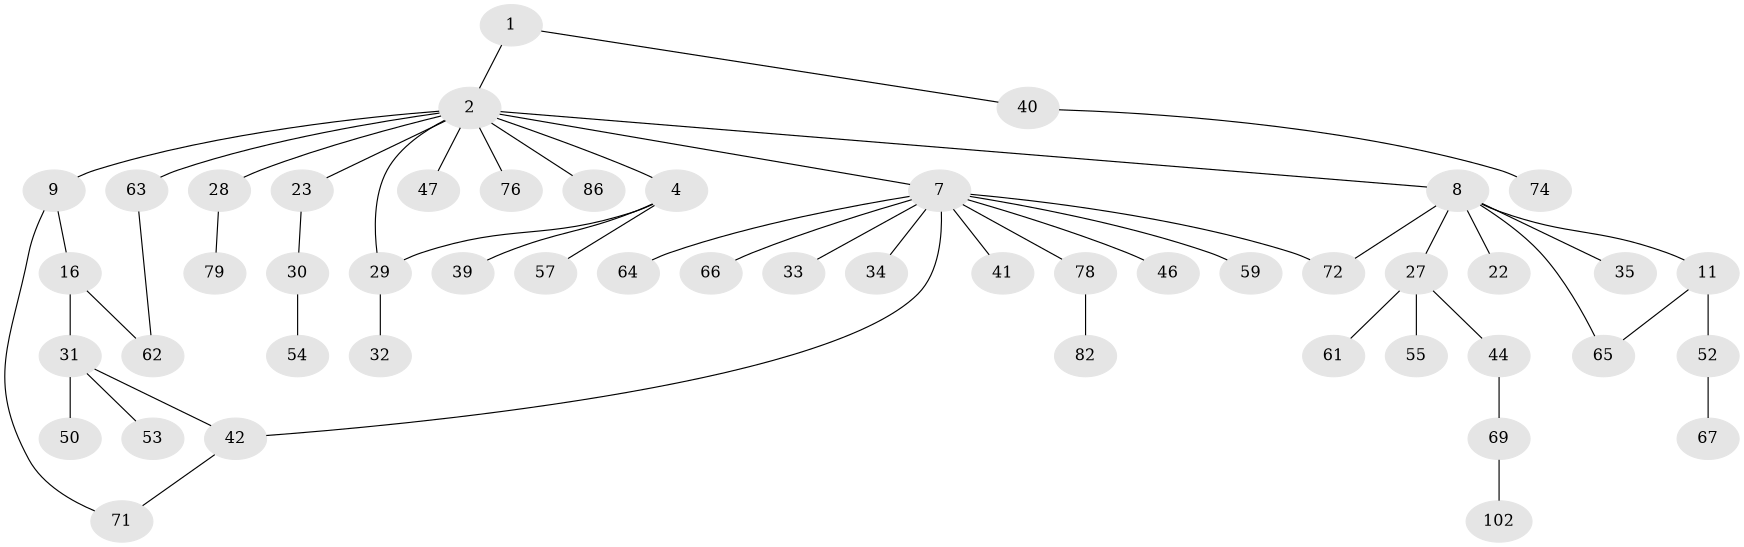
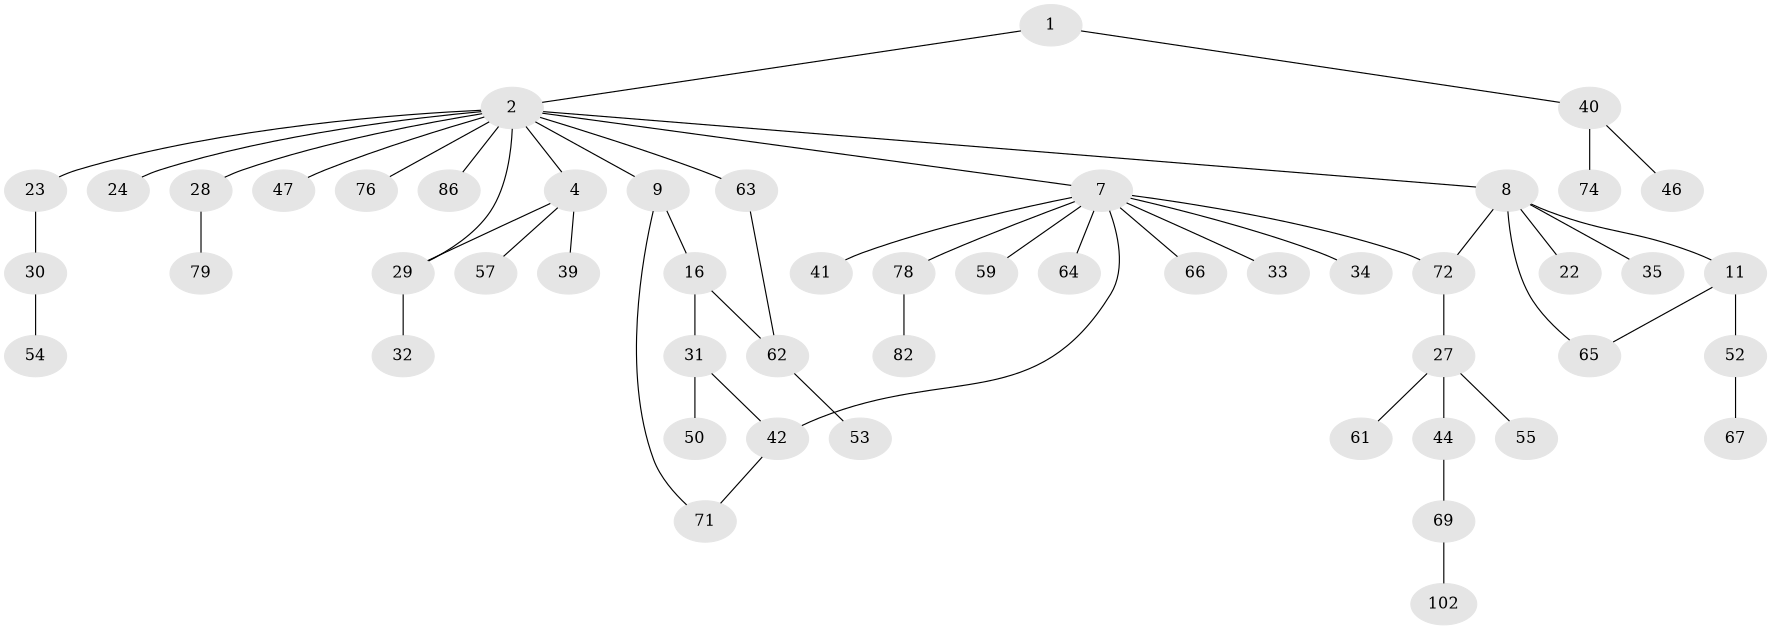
  graph {
    node [color=gray90 style=filled]
    2 [super="+3"]
    4 [super="+6+25+26"]
    7 [super="+12+10"]
    8 [super="+15"]
    9 [super="+104+38"]
    23 [super="+85"]
+   24
    28 [super="+37"]
    29 [super="+89+83"]
    n10 [label=63 super="+46"]
    47
    76
    86
    1
    40 [super="+51"]
    74
    39
    57
    33
    34 [super="+45"]
    41 [super="+77"]
    42 [super="+95+94"]
    n23 [label=46 super="+87"]
    59
    64
    66
    72
    78
    11 [super="+80+68+107"]
    22 [super="+101"]
    27
    35 [super="+63"]
    65
    16 [super="+20"]
    71
    30
    79
    32
    62
    82
    52
    44 [super="+75"]
    55
    61 [super="+90"]
    31
    67 [super="+105"]
    50
    53 [super="+81"]
    54
    69
    102
    2 -- 4
    2 -- 7
    2 -- 8
    2 -- 9
    2 -- 23
+   2 -- 24
    2 -- 28
    2 -- 29
    2 -- n10
    2 -- 47
    2 -- 76
    2 -- 86
    4 -- 29
    4 -- 39
    4 -- 57
    7 -- 33
    7 -- 34
    7 -- 41
    7 -- 42
-   7 -- n23
+   40 -- n23
    7 -- 59
    7 -- 64
    7 -- 66
    7 -- 72
    7 -- 78
    8 -- 72
    8 -- 11
    8 -- 22
-   8 -- 27
+   72 -- 27
    8 -- 35
    8 -- 65
    9 -- 16
    9 -- 71
    23 -- 30
    28 -- 79
    29 -- 32
    n10 -- 62
    1 -- 2
    1 -- 40
    40 -- 74
    42 -- 71
    78 -- 82
    11 -- 65
    11 -- 52
    27 -- 44
    27 -- 55
    27 -- 61
    16 -- 62
    16 -- 31
    30 -- 54
    52 -- 67
    44 -- 69
    31 -- 42
    31 -- 50
-   31 -- 53
+   62 -- 53
    69 -- 102
  }
